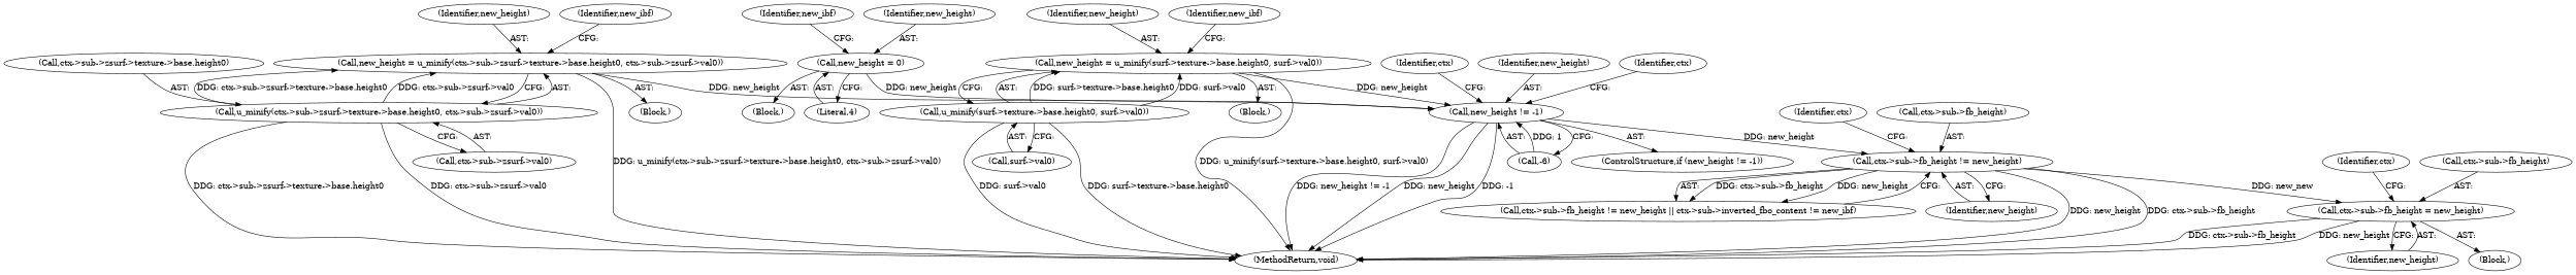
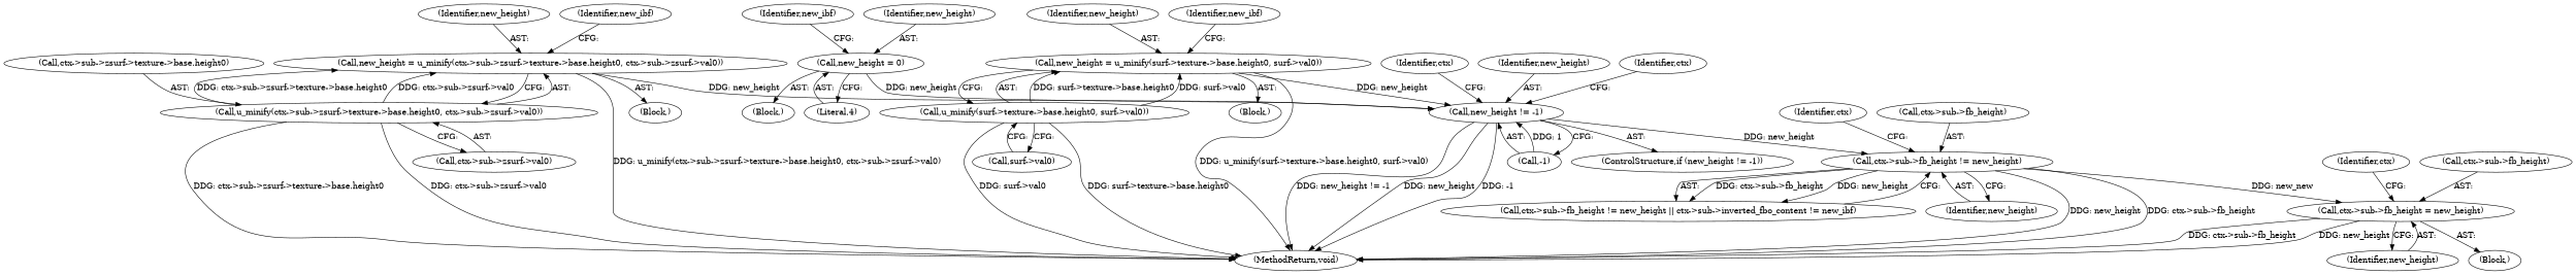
  digraph {
    n1 [label="(Call,ctx->sub->fb_height = new_height)"]
    n2 [label="(Identifier,new_height)"]
    n3 [label="(Block,)"]
    n4 [label="(MethodReturn,void)"]
    n5 [label="(Call,ctx->sub->fb_height != new_height)"]
    n6 [label="(Identifier,new_height)"]
    n7 [label="(Call,ctx->sub->fb_height != new_height || ctx->sub->inverted_fbo_content != new_ibf)"]
    n8 [label="(Call,new_height != -1)"]
-   n9 [label="(Call,-6)"]
+   n9 [label="(Call,-1)"]
    n10 [label="(ControlStructure,if (new_height != -1))"]
    n11 [label="(Call,new_height = u_minify(ctx->sub->zsurf->texture->base.height0, ctx->sub->zsurf->val0))"]
    n12 [label="(Call,u_minify(ctx->sub->zsurf->texture->base.height0, ctx->sub->zsurf->val0))"]
    n13 [label="(Block,)"]
    n14 [label="(Call,ctx->sub->zsurf->val0)"]
    n15 [label="(Call,new_height = 0)"]
    n16 [label="(Block,)"]
    n17 [label="(Literal,4)"]
    n18 [label="(Call,new_height = u_minify(surf->texture->base.height0, surf->val0))"]
    n19 [label="(Call,u_minify(surf->texture->base.height0, surf->val0))"]
    n20 [label="(Block,)"]
    n21 [label="(Call,surf->val0)"]
    n22 [label="(Identifier,new_height)"]
    n23 [label="(Identifier,ctx)"]
    n24 [label="(Identifier,ctx)"]
    n25 [label="(Identifier,new_height)"]
    n26 [label="(Identifier,ctx)"]
    n27 [label="(Identifier,new_ibf)"]
    n28 [label="(Identifier,ctx)"]
    n29 [label="(Identifier,new_height)"]
    n30 [label="(Identifier,new_height)"]
    n31 [label="(Identifier,new_ibf)"]
    n32 [label="(Call,ctx->sub->fb_height)"]
    n33 [label="(Call,ctx->sub->fb_height)"]
    n34 [label="(Identifier,new_ibf)"]
    n35 [label="(Call,ctx->sub->zsurf->texture->base.height0)"]
    n1 -> n2 [label="CFG: "]
    n1 -> n3 [label="AST: "]
    n1 -> n4 [label="DDG: ctx->sub->fb_height"]
    n1 -> n4 [label="DDG: new_height"]
    n2 -> n1 [label="AST: "]
    n5 -> n1 [label="DDG: new_new"]
    n5 -> n4 [label="DDG: new_height"]
    n5 -> n4 [label="DDG: ctx->sub->fb_height"]
    n5 -> n6 [label="CFG: "]
    n5 -> n7 [label="AST: "]
    n5 -> n7 [label="DDG: ctx->sub->fb_height"]
    n5 -> n7 [label="DDG: new_height"]
    n6 -> n5 [label="AST: "]
    n7 -> n5 [label="CFG: "]
    n8 -> n4 [label="DDG: new_height != -1"]
    n8 -> n4 [label="DDG: new_height"]
    n8 -> n4 [label="DDG: -1"]
    n8 -> n5 [label="DDG: new_height"]
    n8 -> n9 [label="CFG: "]
    n8 -> n10 [label="AST: "]
    n9 -> n8 [label="AST: "]
    n9 -> n8 [label="DDG: 1"]
    n11 -> n4 [label="DDG: u_minify(ctx->sub->zsurf->texture->base.height0, ctx->sub->zsurf->val0)"]
    n11 -> n8 [label="DDG: new_height"]
    n11 -> n12 [label="CFG: "]
    n11 -> n13 [label="AST: "]
    n12 -> n4 [label="DDG: ctx->sub->zsurf->texture->base.height0"]
    n12 -> n4 [label="DDG: ctx->sub->zsurf->val0"]
    n12 -> n11 [label="AST: "]
    n12 -> n11 [label="DDG: ctx->sub->zsurf->texture->base.height0"]
    n12 -> n11 [label="DDG: ctx->sub->zsurf->val0"]
    n12 -> n14 [label="CFG: "]
    n14 -> n12 [label="AST: "]
    n15 -> n8 [label="DDG: new_height"]
    n15 -> n16 [label="AST: "]
    n15 -> n17 [label="CFG: "]
    n17 -> n15 [label="AST: "]
    n18 -> n4 [label="DDG: u_minify(surf->texture->base.height0, surf->val0)"]
    n18 -> n8 [label="DDG: new_height"]
    n18 -> n19 [label="CFG: "]
    n18 -> n20 [label="AST: "]
    n19 -> n4 [label="DDG: surf->val0"]
    n19 -> n4 [label="DDG: surf->texture->base.height0"]
    n19 -> n18 [label="AST: "]
    n19 -> n18 [label="DDG: surf->texture->base.height0"]
    n19 -> n18 [label="DDG: surf->val0"]
    n19 -> n21 [label="CFG: "]
-   n21 -> n19 [label="AST: "]
+   n21 -> n19 [label="CFG: "]
    n22 -> n11 [label="AST: "]
    n23 -> n5 [label="CFG: "]
    n24 -> n8 [label="CFG: "]
    n25 -> n8 [label="AST: "]
    n26 -> n1 [label="CFG: "]
    n27 -> n15 [label="CFG: "]
    n28 -> n8 [label="CFG: "]
    n29 -> n15 [label="AST: "]
    n30 -> n18 [label="AST: "]
    n31 -> n18 [label="CFG: "]
    n32 -> n5 [label="AST: "]
    n33 -> n1 [label="AST: "]
    n34 -> n11 [label="CFG: "]
    n35 -> n12 [label="AST: "]
  }
